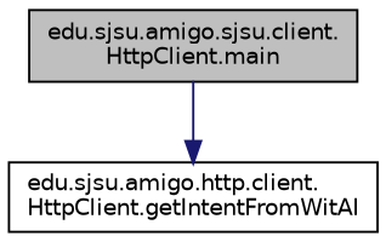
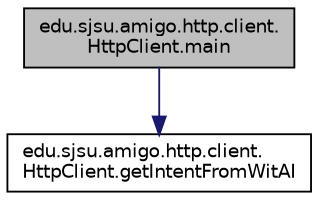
  digraph {
    rankdir=TB
    node [color=black fontname=Helvetica fontsize=10 shape=record style=filled]
-   n1 [fillcolor=grey75 fontcolor=black height=0.2 label="edu.sjsu.amigo.sjsu.client.\lHttpClient.main" width=0.4]
+   n1 [fillcolor=grey75 fontcolor=black height=0.2 label="edu.sjsu.amigo.http.client.\lHttpClient.main" width=0.4]
    n2 [fillcolor=white height=0.2 label="edu.sjsu.amigo.http.client.\lHttpClient.getIntentFromWitAI" width=0.4]
    n1 -> n2 [color=midnightblue fontname=Helvetica fontsize=10 labelfontname=Helvetica labelfontsize=10 style=solid]
  }
